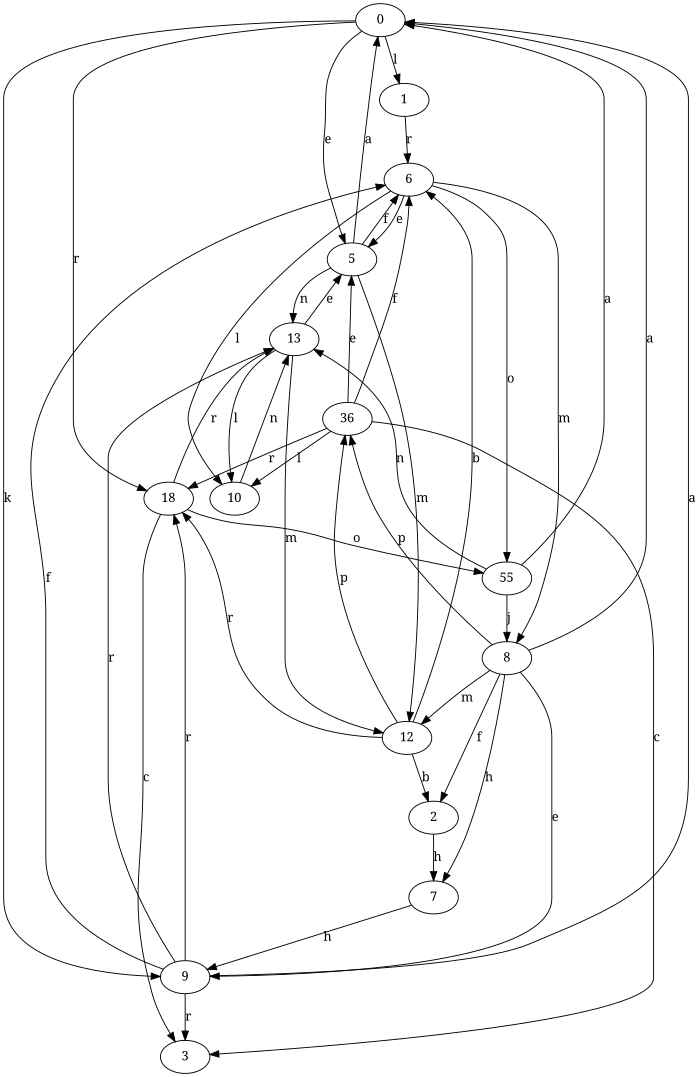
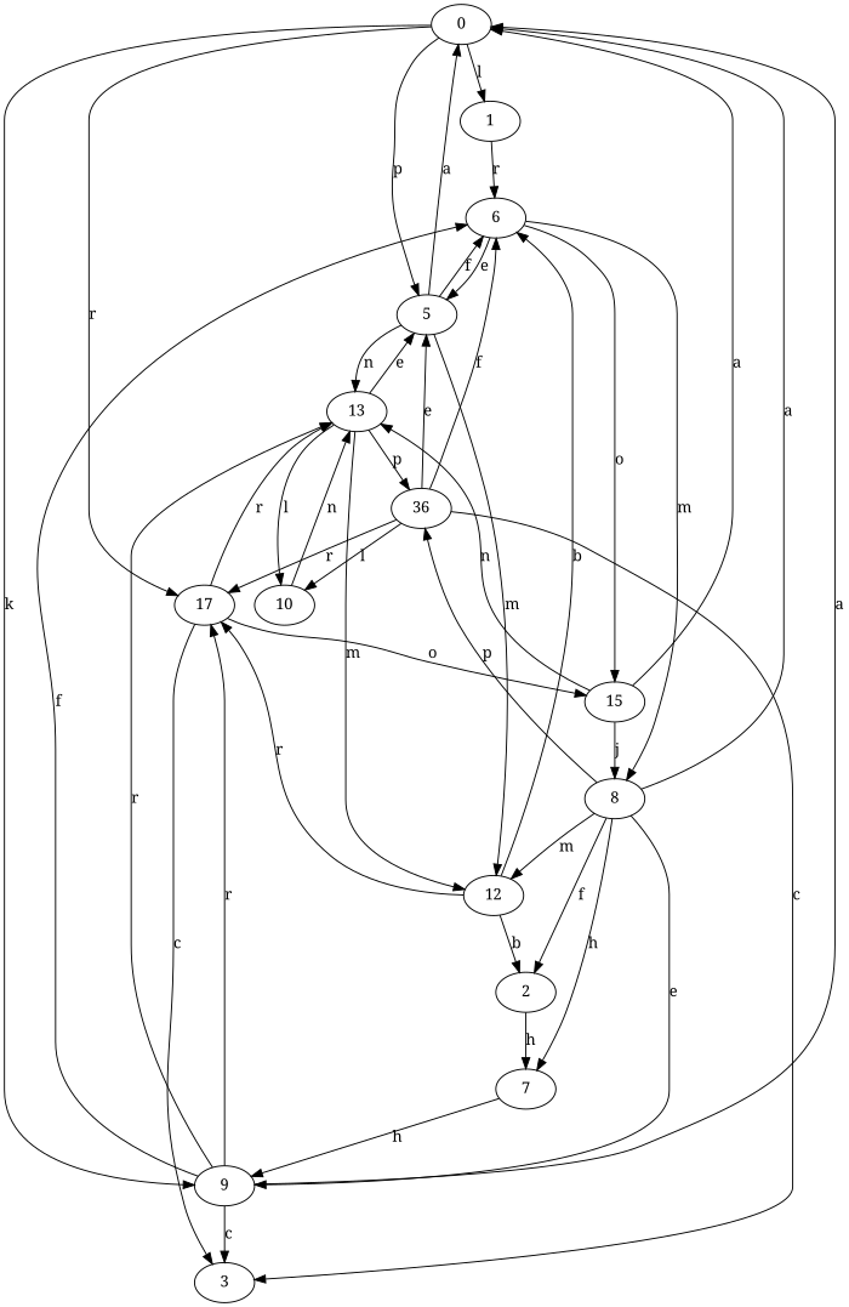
  strict digraph {
    fontname="Noto Serif"
    node [fontname="Noto Serif"]
    edge [fontname="Noto Serif"]
    0
    1
    n3 [label=5]
    9
-   18
+   18 [label=17]
    6
    12
    13
    8
    10
-   15 [label=55]
+   15
    3
    2
    7
    n15 [label=36]
    0 -> 1 [label=l]
-   0 -> n3 [label=e]
+   0 -> n3 [label=p]
    0 -> 9 [label=k]
    0 -> 18 [label=r]
    1 -> 6 [label=r]
    n3 -> 0 [label=a]
    n3 -> 6 [label=f]
    n3 -> 12 [label=m]
    n3 -> 13 [label=n]
    9 -> 0 [label=a]
    9 -> 18 [label=r]
    9 -> 6 [label=f]
    9 -> 13 [label=r]
-   9 -> 3 [label=r]
+   9 -> 3 [label=c]
    18 -> 13 [label=r]
    18 -> 15 [label=o]
    18 -> 3 [label=c]
    6 -> n3 [label=e]
    6 -> 8 [label=m]
-   6 -> 10 [label=l]
    6 -> 15 [label=o]
    12 -> 18 [label=r]
    12 -> 6 [label=b]
    12 -> 2 [label=b]
-   12 -> n15 [label=p]
+   13 -> n15 [label=p]
    13 -> n3 [label=e]
    13 -> 12 [label=m]
    13 -> 10 [label=l]
    8 -> 0 [label=a]
    8 -> 9 [label=e]
    8 -> 12 [label=m]
    8 -> 2 [label=f]
    8 -> 7 [label=h]
    8 -> n15 [label=p]
    10 -> 13 [label=n]
    15 -> 0 [label=a]
    15 -> 13 [label=n]
    15 -> 8 [label=j]
    2 -> 7 [label=h]
    7 -> 9 [label=h]
    n15 -> n3 [label=e]
    n15 -> 18 [label=r]
    n15 -> 6 [label=f]
    n15 -> 10 [label=l]
    n15 -> 3 [label=c]
  }
